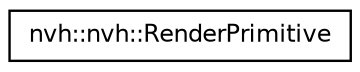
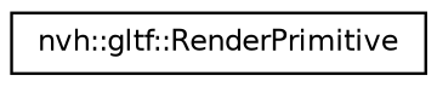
  digraph {
    rankdir=LR
-   n1 [color=black fillcolor=white fontname=Helvetica fontsize=10 height=0.2 label="nvh::nvh::RenderPrimitive" shape=record style=filled width=0.4]
+   n1 [color=black fillcolor=white fontname=Helvetica fontsize=10 height=0.2 label="nvh::gltf::RenderPrimitive" shape=record style=filled width=0.4]
  }
